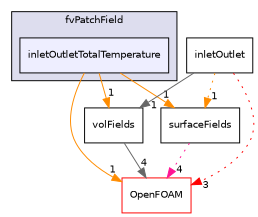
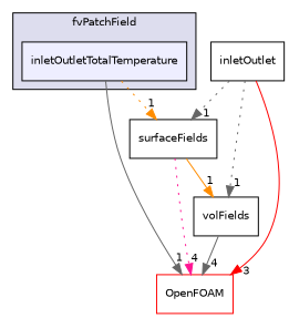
  digraph {
    compound=true
    node [fontname=Helvetica fontsize=10 shape=box]
    edge [color=gray40 headlabel=1 labeldistance=1.5 labelfontname=Helvetica labelfontsize=10 style=solid]
    n1 [fillcolor="#eeeeff" label=inletOutletTotalTemperature pencolor=black style=filled]
    n2 [label=volFields]
    n3 [color=red label=OpenFOAM]
    n4 [label=surfaceFields]
    n5 [label=inletOutlet]
    subgraph cluster_1 {
      bgcolor="#ddddee"
      fontname=Helvetica
      fontsize=10
      label=fvPatchField
      pencolor=black
      n1
    }
-   n1 -> n2 [color=darkorange]
-   n1 -> n3 [color=darkorange]
-   n1 -> n4 [color=darkorange]
+   n4 -> n2 [color=darkorange]
+   n1 -> n3
+   n1 -> n4 [color=darkorange style=dotted]
    n2 -> n3 [headlabel=4]
    n4 -> n3 [color=deeppink headlabel=4 style=dotted]
-   n5 -> n2
-   n5 -> n3 [color=red headlabel=3 style=dotted]
-   n5 -> n4 [color=darkorange style=dotted]
+   n5 -> n2 [style=dotted]
+   n5 -> n3 [color=red headlabel=3]
+   n5 -> n4 [style=dotted]
  }
